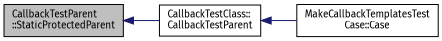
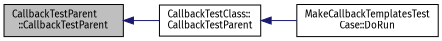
  digraph {
    fontname="Fira Sans"
    rankdir=LR
    node [color=black fillcolor=white fontname="Fira Sans" fontsize=10 shape=record style=filled]
    edge [color=midnightblue dir=back fontname="Fira Sans" fontsize=10 labelfontname=Helvetica labelfontsize=10 style=solid]
-   n1 [fillcolor=grey75 fontcolor=black height=0.2 label="CallbackTestParent\l::StaticProtectedParent" width=0.4]
+   n1 [fillcolor=grey75 fontcolor=black height=0.2 label="CallbackTestParent\l::CallbackTestParent" width=0.4]
    n2 [height=0.2 label="CallbackTestClass::\lCallbackTestParent" width=0.4]
-   n3 [height=0.2 label="MakeCallbackTemplatesTest\lCase::Case" width=0.4]
+   n3 [height=0.2 label="MakeCallbackTemplatesTest\lCase::DoRun" width=0.4]
    n1 -> n2
    n2 -> n3
  }
